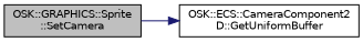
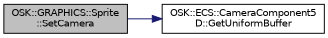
  digraph {
    rankdir=LR
    node [color=black fontname=Helvetica fontsize=10 shape=record style=filled]
    n1 [fillcolor=grey75 fontcolor=black height=0.2 label="OSK::GRAPHICS::Sprite\l::SetCamera" width=0.4]
-   n2 [fillcolor=white height=0.2 label="OSK::ECS::CameraComponent2\lD::GetUniformBuffer" width=0.4]
+   n2 [fillcolor=white height=0.2 label="OSK::ECS::CameraComponent5\lD::GetUniformBuffer" width=0.4]
    n1 -> n2 [color=midnightblue fontname=Helvetica fontsize=10 labelfontname=Helvetica labelfontsize=10 style=solid]
  }
